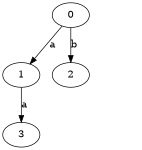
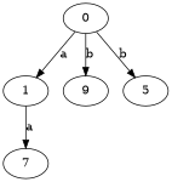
  strict digraph {
    1
-   3
+   3 [label=7]
    0
-   2
+   2 [label=9]
+   5
    1 -> 3 [label=a]
    0 -> 1 [label=a]
    0 -> 2 [label=b]
+   0 -> 5 [label=b]
  }
